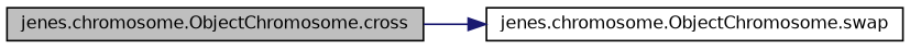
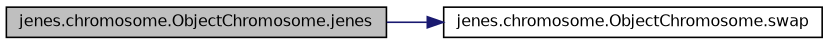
  digraph {
    rankdir=LR
    fontname="DejaVu Sans"
    node [color=black fontname="DejaVu Sans" fontsize=10 shape=record style=filled]
-   n1 [fillcolor=grey75 fontcolor=black height=0.2 label="jenes.chromosome.ObjectChromosome.cross" width=0.4]
+   n1 [fillcolor=grey75 fontcolor=black height=0.2 label="jenes.chromosome.ObjectChromosome.jenes" width=0.4]
    n2 [fillcolor=white height=0.2 label="jenes.chromosome.ObjectChromosome.swap" width=0.4]
    n1 -> n2 [color=midnightblue fontname="DejaVu Sans" fontsize=10 labelfontname=Helvetica labelfontsize=10 style=solid]
  }
